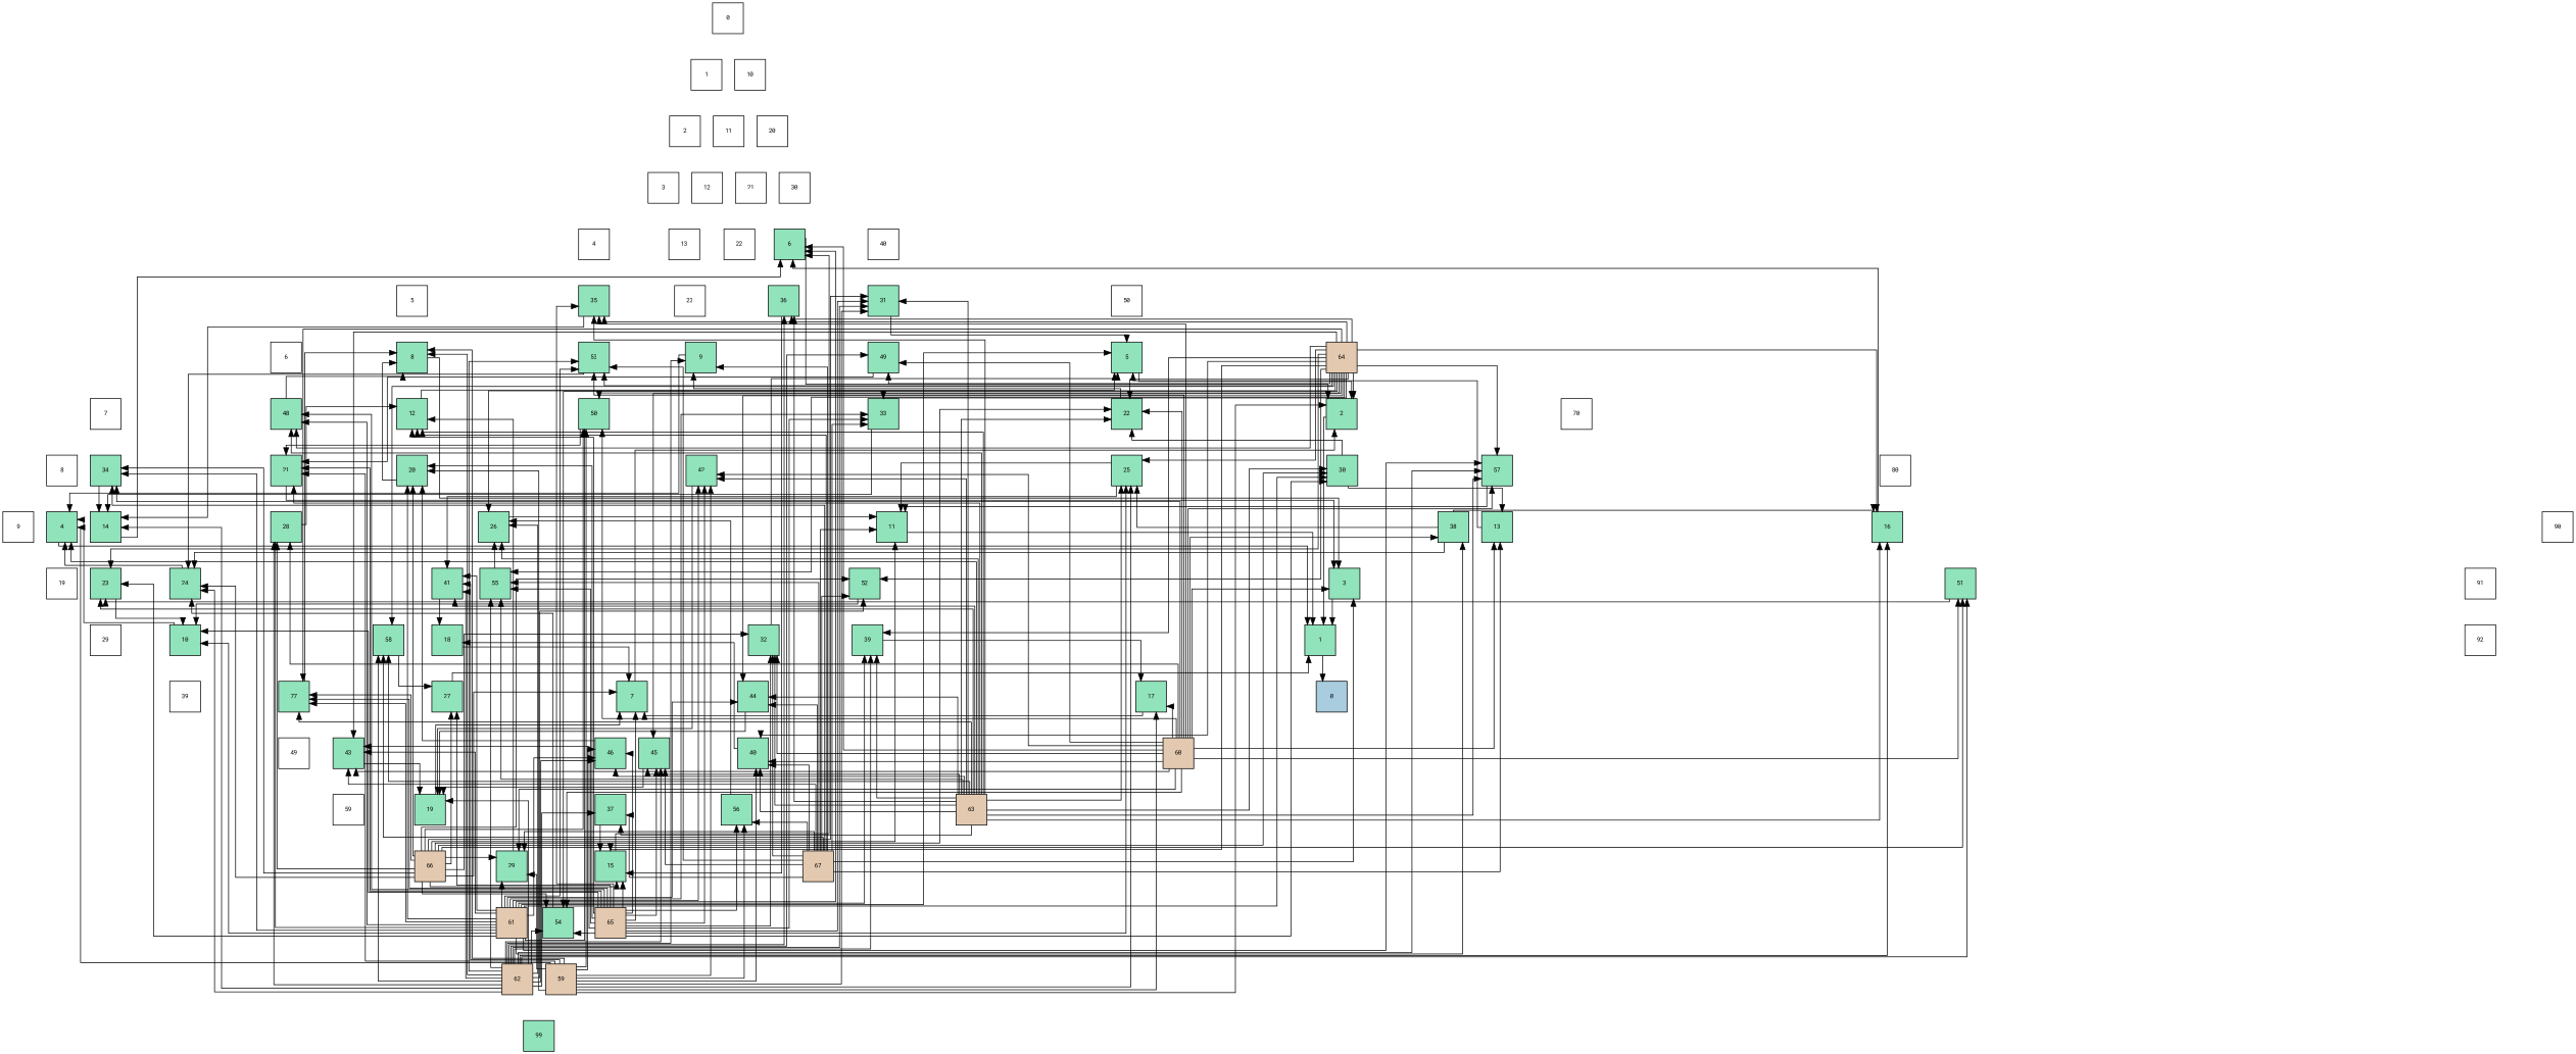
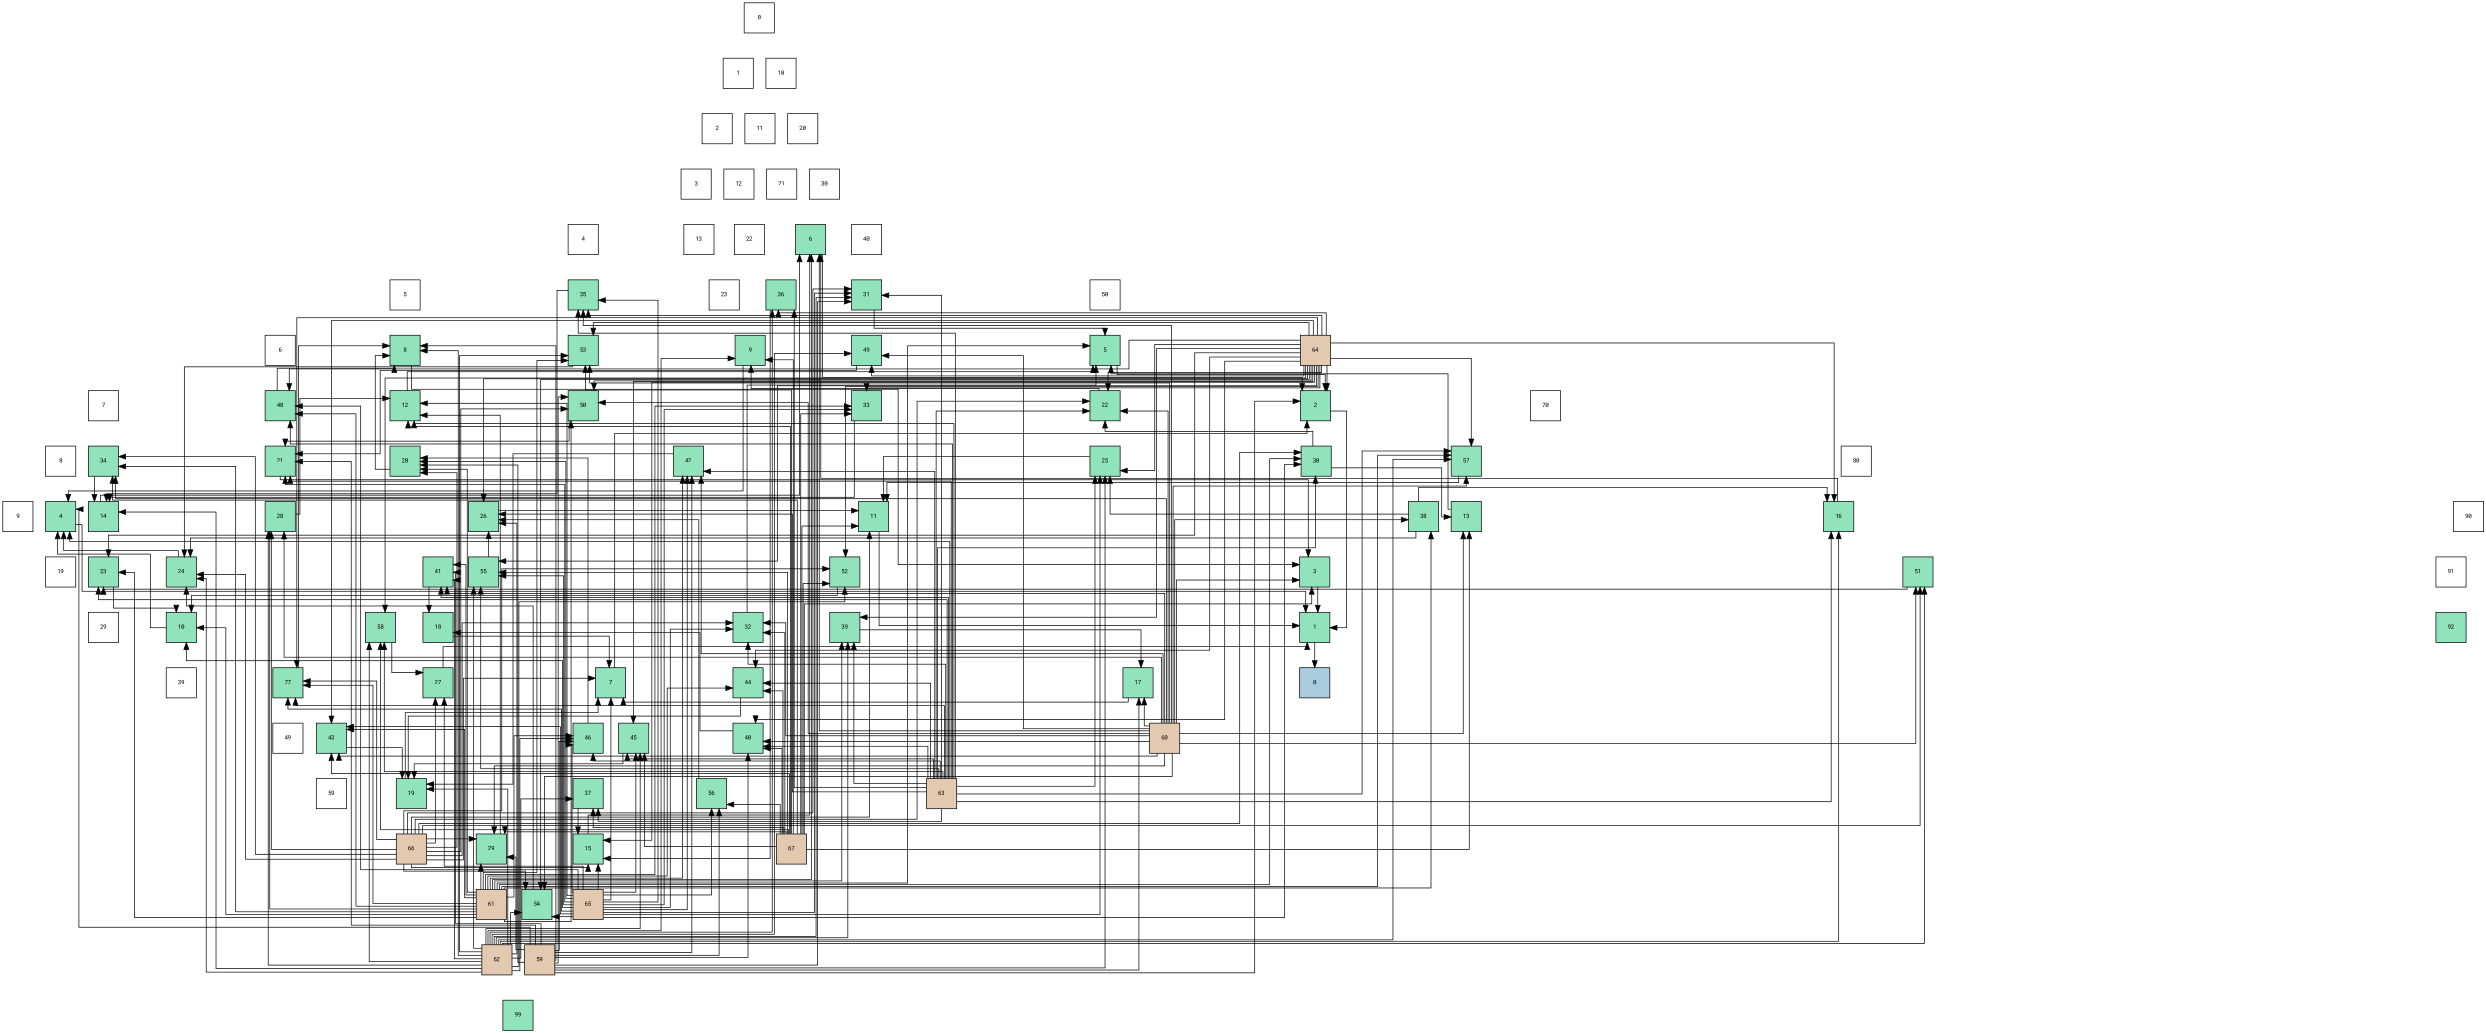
  digraph {
    fontname="Roboto Mono"
    rank=same
    rankdir=TB
    splines=ortho
    node [fillcolor="#91e3bb" fixedsize=true fontname="Roboto Mono" fontsize=8 shape=square style=filled]
    edge [constraint=false fontname="Roboto Mono" style=vis]
    n1 [fillcolor="#ffffff" label=0 width=0.6]
    n2 [fillcolor="#ffffff" label=1 width=0.6]
    n3 [fillcolor="#ffffff" label=10 width=0.6]
    n4 [fillcolor="#ffffff" label=2 width=0.6]
    n5 [fillcolor="#ffffff" label=11 width=0.6]
    n6 [fillcolor="#ffffff" label=20 width=0.6]
    n7 [fillcolor="#ffffff" label=3 width=0.6]
    n8 [fillcolor="#ffffff" label=12 width=0.6]
    n9 [fillcolor="#ffffff" label=21 width=0.6]
    n10 [fillcolor="#ffffff" label=4 width=0.6]
    n11 [fillcolor="#ffffff" label=13 width=0.6]
    n12 [fillcolor="#ffffff" label=22 width=0.6]
    n13 [fillcolor="#ffffff" label=5 width=0.6]
    n14 [label=35 width=0.6]
    n15 [fillcolor="#ffffff" label=23 width=0.6]
    n16 [fillcolor="#ffffff" label=6 width=0.6]
    n17 [label=8 width=0.6]
    n18 [label=53 width=0.6]
    n19 [label=14 width=0.6]
    n20 [fillcolor="#ffffff" label=7 width=0.6]
    n21 [label=48 width=0.6]
    n22 [label=12 width=0.6]
    n23 [label=3 width=0.6]
    n24 [fillcolor="#ffffff" label=8 width=0.6]
    n25 [label=34 width=0.6]
    n26 [label=21 width=0.6]
    n27 [fillcolor="#ffffff" label=9 width=0.6]
    n28 [label=4 width=0.6]
    n29 [fillcolor="#ffffff" label=19 width=0.6]
    n30 [label=23 width=0.6]
    n31 [label=1 width=0.6]
    n32 [fillcolor="#ffffff" label=29 width=0.6]
    n33 [fillcolor="#ffffff" label=30 width=0.6]
    n34 [label=6 width=0.6]
    n35 [label=36 width=0.6]
    n36 [label=9 width=0.6]
    n37 [label=50 width=0.6]
    n38 [label=24 width=0.6]
    n39 [label=20 width=0.6]
    n40 [label=5 width=0.6]
    n41 [label=39 width=0.6]
    n42 [label=28 width=0.6]
    n43 [label=10 width=0.6]
    n44 [label=17 width=0.6]
    n45 [fillcolor="#a9ccde" label=0 width=0.6]
    n46 [fillcolor="#ffffff" label=39 width=0.6]
    n47 [fillcolor="#ffffff" label=40 width=0.6]
    n48 [label=31 width=0.6]
    n49 [label=2 width=0.6]
    n50 [label=49 width=0.6]
    n51 [label=15 width=0.6]
    n52 [label=33 width=0.6]
    n53 [label=42 width=0.6]
    n54 [label=58 width=0.6]
    n55 [label=26 width=0.6]
    n56 [label=22 width=0.6]
    n57 [label=41 width=0.6]
    n58 [label=77 width=0.6]
    n59 [fillcolor="#ffffff" label=49 width=0.6]
    n60 [fillcolor="#ffffff" label=50 width=0.6]
    n61 [label=30 width=0.6]
    n62 [label=57 width=0.6]
    n63 [label=54 width=0.6]
    n64 [fillcolor="#e3c9af" label=65 width=0.6]
    n65 [label=25 width=0.6]
    n66 [label=11 width=0.6]
    n67 [label=19 width=0.6]
    n68 [label=55 width=0.6]
    n69 [label=18 width=0.6]
    n70 [label=27 width=0.6]
    n71 [label=43 width=0.6]
    n72 [fillcolor="#ffffff" label=59 width=0.6]
    n73 [fillcolor="#e3c9af" label=64 width=0.6]
    n74 [label=38 width=0.6]
    n75 [label=52 width=0.6]
    n76 [label=7 width=0.6]
    n77 [fillcolor="#e3c9af" label=66 width=0.6]
    n78 [label=29 width=0.6]
    n79 [label=32 width=0.6]
    n80 [label=46 width=0.6]
    n81 [fillcolor="#ffffff" label=70 width=0.6]
    n82 [label=44 width=0.6]
    n83 [label=45 width=0.6]
    n84 [label=16 width=0.6]
    n85 [label=40 width=0.6]
    n86 [label=13 width=0.6]
    n87 [label=37 width=0.6]
    n88 [fillcolor="#e3c9af" label=61 width=0.6]
    n89 [label=51 width=0.6]
    n90 [fillcolor="#ffffff" label=80 width=0.6]
    n91 [label=56 width=0.6]
    n92 [fillcolor="#ffffff" label=91 width=0.6]
    n93 [fillcolor="#e3c9af" label=63 width=0.6]
    n94 [fillcolor="#e3c9af" label=62 width=0.6]
    n95 [fillcolor="#e3c9af" label=59 width=0.6]
-   n96 [fillcolor="#ffffff" label=92 width=0.6]
+   n96 [label=92 width=0.6]
    n97 [fillcolor="#ffffff" label=90 width=0.6]
    n98 [fillcolor="#e3c9af" label=60 width=0.6]
    n99 [fillcolor="#e3c9af" label=67 width=0.6]
    n100 [label=99 width=0.6]
    n1 -> n2 [constraint=true style=invis]
    n1 -> n3 [constraint=true style=invis]
    n2 -> n4 [constraint=true style=invis]
    n2 -> n5 [constraint=true style=invis]
    n3 -> n5 [constraint=true style=invis]
    n3 -> n6 [constraint=true style=invis]
    n4 -> n7 [constraint=true style=invis]
    n4 -> n8 [constraint=true style=invis]
    n5 -> n8 [constraint=true style=invis]
    n5 -> n9 [constraint=true style=invis]
    n6 -> n9 [constraint=true style=invis]
    n6 -> n33 [constraint=true style=invis]
    n7 -> n10 [constraint=true style=invis]
    n7 -> n11 [constraint=true style=invis]
    n8 -> n11 [constraint=true style=invis]
    n8 -> n12 [constraint=true style=invis]
    n9 -> n12 [constraint=true style=invis]
    n9 -> n34 [constraint=true style=invis]
    n10 -> n13 [constraint=true style=invis]
    n10 -> n14 [constraint=true style=invis]
    n11 -> n14 [constraint=true style=invis]
    n11 -> n15 [constraint=true style=invis]
    n12 -> n15 [constraint=true style=invis]
    n12 -> n35 [constraint=true style=invis]
    n13 -> n16 [constraint=true style=invis]
    n13 -> n17 [constraint=true style=invis]
    n14 -> n17 [constraint=true style=invis]
    n14 -> n18 [constraint=true style=invis]
    n14 -> n19
    n15 -> n18 [constraint=true style=invis]
    n15 -> n36 [constraint=true style=invis]
    n16 -> n20 [constraint=true style=invis]
    n16 -> n21 [constraint=true style=invis]
    n17 -> n21 [constraint=true style=invis]
    n17 -> n22 [constraint=true style=invis]
    n17 -> n23
    n18 -> n22 [constraint=true style=invis]
    n18 -> n37 [constraint=true style=invis]
    n18 -> n38
    n19 -> n30 [constraint=true style=invis]
    n19 -> n34
    n19 -> n38 [constraint=true style=invis]
    n20 -> n24 [constraint=true style=invis]
    n20 -> n25 [constraint=true style=invis]
    n21 -> n17
    n21 -> n25 [constraint=true style=invis]
    n21 -> n26 [constraint=true style=invis]
    n22 -> n26 [constraint=true style=invis]
    n22 -> n39 [constraint=true style=invis]
    n22 -> n40
    n23 -> n31
    n23 -> n31 [constraint=true style=invis]
    n23 -> n41 [constraint=true style=invis]
    n24 -> n27 [constraint=true style=invis]
    n24 -> n28 [constraint=true style=invis]
    n25 -> n19
    n25 -> n19 [constraint=true style=invis]
    n25 -> n28 [constraint=true style=invis]
    n26 -> n19 [constraint=true style=invis]
    n26 -> n23
    n26 -> n42 [constraint=true style=invis]
    n27 -> n29 [constraint=true style=invis]
    n28 -> n29 [constraint=true style=invis]
    n28 -> n30 [constraint=true style=invis]
    n28 -> n31
    n29 -> n32 [constraint=true style=invis]
    n30 -> n32 [constraint=true style=invis]
    n30 -> n43
    n30 -> n43 [constraint=true style=invis]
    n31 -> n44 [constraint=true style=invis]
    n31 -> n45
    n31 -> n45 [constraint=true style=invis]
    n32 -> n46 [constraint=true style=invis]
    n33 -> n34 [constraint=true style=invis]
    n33 -> n47 [constraint=true style=invis]
    n34 -> n35 [constraint=true style=invis]
    n34 -> n48 [constraint=true style=invis]
    n34 -> n49
    n35 -> n36 [constraint=true style=invis]
    n35 -> n50 [constraint=true style=invis]
    n35 -> n51
    n36 -> n28
    n36 -> n37 [constraint=true style=invis]
    n36 -> n52 [constraint=true style=invis]
    n37 -> n26
    n37 -> n39 [constraint=true style=invis]
    n37 -> n53 [constraint=true style=invis]
    n38 -> n28
    n38 -> n43 [constraint=true style=invis]
    n38 -> n54 [constraint=true style=invis]
    n39 -> n17
    n39 -> n42 [constraint=true style=invis]
    n39 -> n55 [constraint=true style=invis]
    n40 -> n49
    n40 -> n49 [constraint=true style=invis]
    n40 -> n56 [constraint=true style=invis]
    n41 -> n44
    n41 -> n44 [constraint=true style=invis]
    n41 -> n82 [constraint=true style=invis]
    n42 -> n22
    n42 -> n38 [constraint=true style=invis]
    n42 -> n57 [constraint=true style=invis]
    n43 -> n28
    n43 -> n46 [constraint=true style=invis]
    n43 -> n58 [constraint=true style=invis]
    n44 -> n76
    n44 -> n85 [constraint=true style=invis]
    n44 -> n98 [constraint=true style=invis]
    n45 -> n98 [constraint=true style=invis]
    n46 -> n59 [constraint=true style=invis]
    n47 -> n48 [constraint=true style=invis]
    n47 -> n60 [constraint=true style=invis]
    n48 -> n40
    n48 -> n40 [constraint=true style=invis]
    n48 -> n50 [constraint=true style=invis]
    n49 -> n31
    n49 -> n61 [constraint=true style=invis]
    n49 -> n62 [constraint=true style=invis]
    n50 -> n26
    n50 -> n52 [constraint=true style=invis]
    n50 -> n56 [constraint=true style=invis]
    n51 -> n34
    n51 -> n63 [constraint=true style=invis]
    n51 -> n64 [constraint=true style=invis]
    n52 -> n19
    n52 -> n53 [constraint=true style=invis]
    n52 -> n65 [constraint=true style=invis]
    n53 -> n55 [constraint=true style=invis]
    n53 -> n66 [constraint=true style=invis]
    n53 -> n67
    n54 -> n58 [constraint=true style=invis]
    n54 -> n70
    n54 -> n70 [constraint=true style=invis]
    n55 -> n57 [constraint=true style=invis]
    n55 -> n66
    n55 -> n68 [constraint=true style=invis]
    n56 -> n36
    n56 -> n61 [constraint=true style=invis]
    n56 -> n65 [constraint=true style=invis]
    n57 -> n54 [constraint=true style=invis]
    n57 -> n69
    n57 -> n69 [constraint=true style=invis]
    n58 -> n17
    n58 -> n59 [constraint=true style=invis]
    n58 -> n71 [constraint=true style=invis]
    n59 -> n72 [constraint=true style=invis]
    n60 -> n40 [constraint=true style=invis]
    n60 -> n73 [constraint=true style=invis]
    n61 -> n56
    n61 -> n74 [constraint=true style=invis]
    n61 -> n86
    n61 -> n86 [constraint=true style=invis]
    n62 -> n66
    n62 -> n84 [constraint=true style=invis]
    n62 -> n86 [constraint=true style=invis]
    n63 -> n38
    n63 -> n94 [constraint=true style=invis]
    n63 -> n95 [constraint=true style=invis]
    n64 -> n14
    n64 -> n21
    n64 -> n22
    n64 -> n26
    n64 -> n39
    n64 -> n43
    n64 -> n48
    n64 -> n51
    n64 -> n52
    n64 -> n53
    n64 -> n58
    n64 -> n61
    n64 -> n63
    n64 -> n65
    n64 -> n68
    n64 -> n70
    n64 -> n71
    n64 -> n76
    n64 -> n79
    n64 -> n80
    n64 -> n83
    n64 -> n91
    n64 -> n95 [constraint=true style=invis]
    n65 -> n66
    n65 -> n66 [constraint=true style=invis]
    n65 -> n74 [constraint=true style=invis]
    n66 -> n31
    n66 -> n68 [constraint=true style=invis]
    n66 -> n75 [constraint=true style=invis]
    n67 -> n76
    n67 -> n77 [constraint=true style=invis]
    n67 -> n78 [constraint=true style=invis]
    n68 -> n55
    n68 -> n69 [constraint=true style=invis]
    n68 -> n79 [constraint=true style=invis]
    n69 -> n70 [constraint=true style=invis]
    n69 -> n76
    n69 -> n76 [constraint=true style=invis]
    n70 -> n31
    n70 -> n71 [constraint=true style=invis]
    n70 -> n80 [constraint=true style=invis]
    n71 -> n67
    n71 -> n67 [constraint=true style=invis]
    n71 -> n72 [constraint=true style=invis]
    n72 -> n77 [constraint=true style=invis]
    n73 -> n14
    n73 -> n18
    n73 -> n21
    n73 -> n30
    n73 -> n35
    n73 -> n37
    n73 -> n41
    n73 -> n49
    n73 -> n49 [constraint=true style=invis]
    n73 -> n50
    n73 -> n51
    n73 -> n52
    n73 -> n54
    n73 -> n55
    n73 -> n56
    n73 -> n58
    n73 -> n62
    n73 -> n63
    n73 -> n65
    n73 -> n68
    n73 -> n71
    n73 -> n75
    n73 -> n81 [constraint=true style=invis]
    n73 -> n82
    n73 -> n83
    n73 -> n84
    n73 -> n85
    n74 -> n23 [constraint=true style=invis]
    n74 -> n38
    n74 -> n65
    n74 -> n75 [constraint=true style=invis]
    n74 -> n84
    n75 -> n41 [constraint=true style=invis]
    n75 -> n43
    n75 -> n79 [constraint=true style=invis]
    n76 -> n49
    n76 -> n80 [constraint=true style=invis]
    n76 -> n83 [constraint=true style=invis]
    n77 -> n25
    n77 -> n37
    n77 -> n38
    n77 -> n39
    n77 -> n42
    n77 -> n48
    n77 -> n51
    n77 -> n56
    n77 -> n58
    n77 -> n61
    n77 -> n63
    n77 -> n66
    n77 -> n70
    n77 -> n75
    n77 -> n76
    n77 -> n78
    n77 -> n79
    n77 -> n88 [constraint=true style=invis]
    n77 -> n89
    n78 -> n22
    n78 -> n63 [constraint=true style=invis]
    n78 -> n88 [constraint=true style=invis]
    n79 -> n40
    n79 -> n76 [constraint=true style=invis]
    n79 -> n82 [constraint=true style=invis]
    n80 -> n39
    n80 -> n67 [constraint=true style=invis]
    n80 -> n87 [constraint=true style=invis]
    n81 -> n62 [constraint=true style=invis]
    n81 -> n90 [constraint=true style=invis]
    n82 -> n67
    n82 -> n83 [constraint=true style=invis]
    n82 -> n85 [constraint=true style=invis]
    n83 -> n67
    n83 -> n87 [constraint=true style=invis]
    n83 -> n91 [constraint=true style=invis]
    n84 -> n34
    n84 -> n89 [constraint=true style=invis]
    n84 -> n92 [constraint=true style=invis]
    n85 -> n69
    n85 -> n91 [constraint=true style=invis]
    n85 -> n93 [constraint=true style=invis]
    n86 -> n23 [constraint=true style=invis]
    n86 -> n40
    n86 -> n89 [constraint=true style=invis]
    n87 -> n51
    n87 -> n51 [constraint=true style=invis]
    n87 -> n78 [constraint=true style=invis]
    n88 -> n18
    n88 -> n21
    n88 -> n25
    n88 -> n30
    n88 -> n34
    n88 -> n37
    n88 -> n39
    n88 -> n40
    n88 -> n41
    n88 -> n42
    n88 -> n43
    n88 -> n52
    n88 -> n53
    n88 -> n57
    n88 -> n58
    n88 -> n61
    n88 -> n62
    n88 -> n71
    n88 -> n74
    n88 -> n78
    n88 -> n80
    n88 -> n82
    n88 -> n94 [constraint=true style=invis]
    n89 -> n30
    n89 -> n31 [constraint=true style=invis]
    n89 -> n96 [constraint=true style=invis]
    n90 -> n84 [constraint=true style=invis]
    n90 -> n97 [constraint=true style=invis]
    n91 -> n51 [constraint=true style=invis]
    n91 -> n55
    n91 -> n99 [constraint=true style=invis]
    n92 -> n96 [constraint=true style=invis]
    n93 -> n14
    n93 -> n21
    n93 -> n22
    n93 -> n26
    n93 -> n28
    n93 -> n30
    n93 -> n35
    n93 -> n41
    n93 -> n48
    n93 -> n53
    n93 -> n54
    n93 -> n55
    n93 -> n56
    n93 -> n57
    n93 -> n58
    n93 -> n61
    n93 -> n62
    n93 -> n65
    n93 -> n68
    n93 -> n79
    n93 -> n80
    n93 -> n82
    n93 -> n83
    n93 -> n84
    n93 -> n85
    n93 -> n87
    n93 -> n99 [constraint=true style=invis]
    n94 -> n17
    n94 -> n18
    n94 -> n19
    n94 -> n35
    n94 -> n36
    n94 -> n38
    n94 -> n41
    n94 -> n42
    n94 -> n48
    n94 -> n50
    n94 -> n54
    n94 -> n55
    n94 -> n57
    n94 -> n62
    n94 -> n63
    n94 -> n67
    n94 -> n68
    n94 -> n75
    n94 -> n80
    n94 -> n83
    n94 -> n84
    n94 -> n87
    n94 -> n89
    n94 -> n100 [constraint=true style=invis]
    n95 -> n17
    n95 -> n26
    n95 -> n28
    n95 -> n37
    n95 -> n39
    n95 -> n44
    n95 -> n48
    n95 -> n49
    n95 -> n53
    n95 -> n57
    n95 -> n65
    n95 -> n78
    n95 -> n80
    n95 -> n85
    n95 -> n91
    n95 -> n100 [constraint=true style=invis]
    n96 -> n45 [constraint=true style=invis]
    n97 -> n92 [constraint=true style=invis]
    n98 -> n14
    n98 -> n18
    n98 -> n23
    n98 -> n25
    n98 -> n34
    n98 -> n37
    n98 -> n42
    n98 -> n44
    n98 -> n50
    n98 -> n53
    n98 -> n56
-   n65 -> n57
+   n98 -> n57
    n98 -> n62
    n98 -> n63
    n98 -> n71
    n98 -> n74
    n98 -> n78
    n98 -> n79
    n98 -> n85
    n98 -> n86
    n98 -> n89
    n98 -> n93 [constraint=true style=invis]
    n99 -> n18
    n99 -> n22
    n99 -> n23
    n99 -> n25
    n99 -> n36
    n99 -> n52
    n99 -> n54
    n99 -> n64 [constraint=true style=invis]
    n99 -> n66
    n99 -> n68
    n99 -> n71
    n99 -> n75
    n99 -> n78
    n99 -> n79
    n99 -> n82
    n99 -> n83
    n99 -> n85
    n99 -> n86
    n99 -> n87
    n99 -> n91
  }
